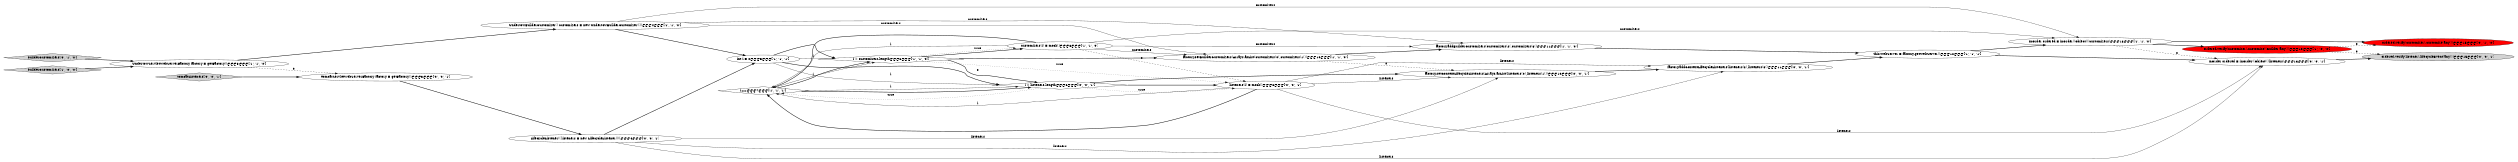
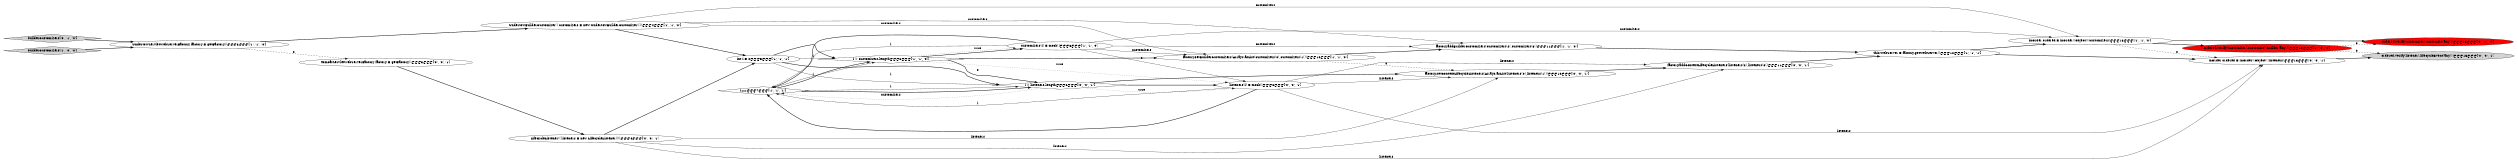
  digraph {
    rankdir=LR
    node [fillcolor=white shape=ellipse style=filled]
    edge [style=bold]
    n1 [label="i++@@@7@@@['1', '1', '1']" shape=diamond]
    n2 [label="i < listeners.length@@@6@@@['0', '0', '1']" shape=diamond]
    n3 [label="i < customizers.length@@@6@@@['1', '1', '0']" shape=diamond]
    n4 [label="factory.setContextLifecycleListeners(Arrays.asList(listeners(0(,listeners(1())@@@10@@@['0', '0', '1']"]
    n5 [label="listeners(i( = mock()@@@8@@@['0', '0', '1']"]
    n6 [label="factory.setBuilderCustomizers(Arrays.asList(customizers(0(,customizers(1())@@@10@@@['1', '1', '0']"]
    n7 [label="customizers(i( = mock()@@@8@@@['1', '1', '0']"]
    n8 [label="UndertowBuilderCustomizer(( customizers = new UndertowBuilderCustomizer((((@@@4@@@['1', '1', '0']"]
    n9 [label="InOrder ordered = inOrder((Object(()customizers)@@@13@@@['1', '1', '0']"]
    n10 [label="int i = 0@@@5@@@['1', '1', '1']"]
    n11 [label="factory.addBuilderCustomizers(customizers(2(,customizers(3()@@@11@@@['1', '1', '0']"]
    n12 [label="InOrder ordered = inOrder((Object(()listeners)@@@13@@@['0', '0', '1']"]
    n13 [fillcolor=red label="ordered.verify(customizer).customize((Builder)any())@@@15@@@['1', '0', '0']"]
    n14 [fillcolor=red label="ordered.verify(customizer).customize(any())@@@15@@@['0', '1', '0']"]
    n15 [label="this.webServer = factory.getWebServer()@@@12@@@['1', '1', '1']"]
    n16 [label="factory.addContextLifecycleListeners(listeners(2(,listeners(3()@@@11@@@['0', '0', '1']"]
    n17 [fillcolor=lightgray label="ordered.verify(listener).lifecycleEvent(any())@@@15@@@['0', '0', '1']"]
    n18 [label="UndertowServletWebServerFactory factory = getFactory()@@@3@@@['1', '1', '0']"]
    n19 [label="TomcatServletWebServerFactory factory = getFactory()@@@3@@@['0', '0', '1']"]
    n20 [label="LifecycleListener(( listeners = new LifecycleListener((((@@@4@@@['0', '0', '1']"]
-   n21 [fillcolor=lightgray label="tomcatListeners['0', '0', '1']" shape=diamond]
    n22 [fillcolor=lightgray label="builderCustomizers['0', '1', '0']" shape=diamond]
    n23 [fillcolor=lightgray label="builderCustomizers['1', '0', '0']" shape=diamond]
    n1 -> n2 [label=i style=solid]
    n1 -> n2
    n1 -> n3 [label=i style=solid]
    n1 -> n3
-   n2 -> n1 [label=true style=dotted]
+   n2 -> n1 [label=customizers style=dotted]
    n2 -> n4
    n2 -> n5 [label=true style=dotted]
    n2 -> n5
    n3 -> n2 [label=0]
    n3 -> n5 [label=true style=dotted]
    n3 -> n6
    n3 -> n7 [label=true style=dotted]
    n3 -> n7
    n4 -> n16
    n5 -> n1
    n5 -> n1 [label=i style=solid]
    n5 -> n4 [label=listeners style=solid]
    n5 -> n12 [label=listeners style=solid]
    n5 -> n16 [label=listeners style=solid]
    n6 -> n4 [label=0 style=dashed]
    n6 -> n11
    n7 -> n1
    n7 -> n1 [label=i style=solid]
-   n7 -> n5 [label=0 style=dashed]
+   n7 -> n5 [label=0 style=solid]
    n7 -> n6 [label=customizers style=solid]
    n7 -> n9 [label=customizers style=solid]
    n7 -> n11 [label=customizers style=solid]
    n8 -> n6 [label=customizers style=solid]
    n8 -> n9 [label=customizers style=solid]
    n8 -> n10
    n8 -> n11 [label=customizers style=solid]
    n9 -> n12 [label=0 style=dashed]
    n9 -> n13
    n9 -> n14
    n10 -> n2 [label=i style=solid]
    n10 -> n2
    n10 -> n3
    n10 -> n3 [label=i style=solid]
    n11 -> n15
    n12 -> n17
    n13 -> n14 [label=0 style=dashed]
    n13 -> n17 [label=0 style=dashed]
    n15 -> n9
    n15 -> n12
    n16 -> n15
    n18 -> n8
    n18 -> n19 [label=0 style=dashed]
    n19 -> n20
    n20 -> n4 [label=listeners style=solid]
    n20 -> n10
    n20 -> n12 [label=listeners style=solid]
    n20 -> n16 [label=listeners style=solid]
-   n21 -> n19
    n22 -> n18
    n23 -> n18
  }
